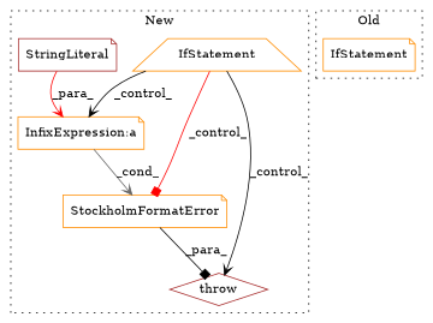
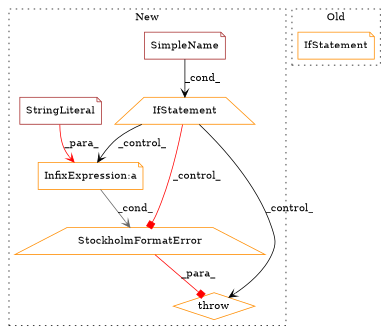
  digraph {
    node [a=25 color=darkorange l="16,2" shape=note]
    edge [arrowhead=vee color=black]
-   n1 [a=32 l="21,2" label=StockholmFormatError s="11985,12111"]
+   n1 [a=32 l="21,2" label=StockholmFormatError s="11985,12111" shape=trapezium]
    n2 [label=IfStatement s="11915,11961" shape=trapezium]
    n3 [a=27 l=18 label="InfixExpression:a" s=12066]
+   n4 [a=42 color=brown label=SimpleName l=""]
    n5 [a=45 color=brown l=60 label=StringLiteral s=12006]
-   n6 [a=53 color=brown l=6 label=throw s=11979 shape=diamond]
+   n6 [a=53 l=6 label=throw s=11979 shape=diamond]
    n7 [label=IfStatement s="11617,11654"]
    subgraph cluster_1 {
      label=New
      style=dotted
      n1
      n2
      n3
+     n4
      n5
      n6
    }
    subgraph cluster_2 {
      label=Old
      style=dotted
      n7
    }
-   n1 -> n6 [arrowhead=box label=_para_]
+   n1 -> n6 [arrowhead=box color=red label=_para_]
    n2 -> n1 [arrowhead=box color=red label=_control_]
    n2 -> n3 [label=_control_]
    n2 -> n6 [label=_control_]
    n3 -> n1 [color=gray40 label=_cond_]
+   n4 -> n2 [label=_cond_]
    n5 -> n3 [color=red label=_para_]
  }
